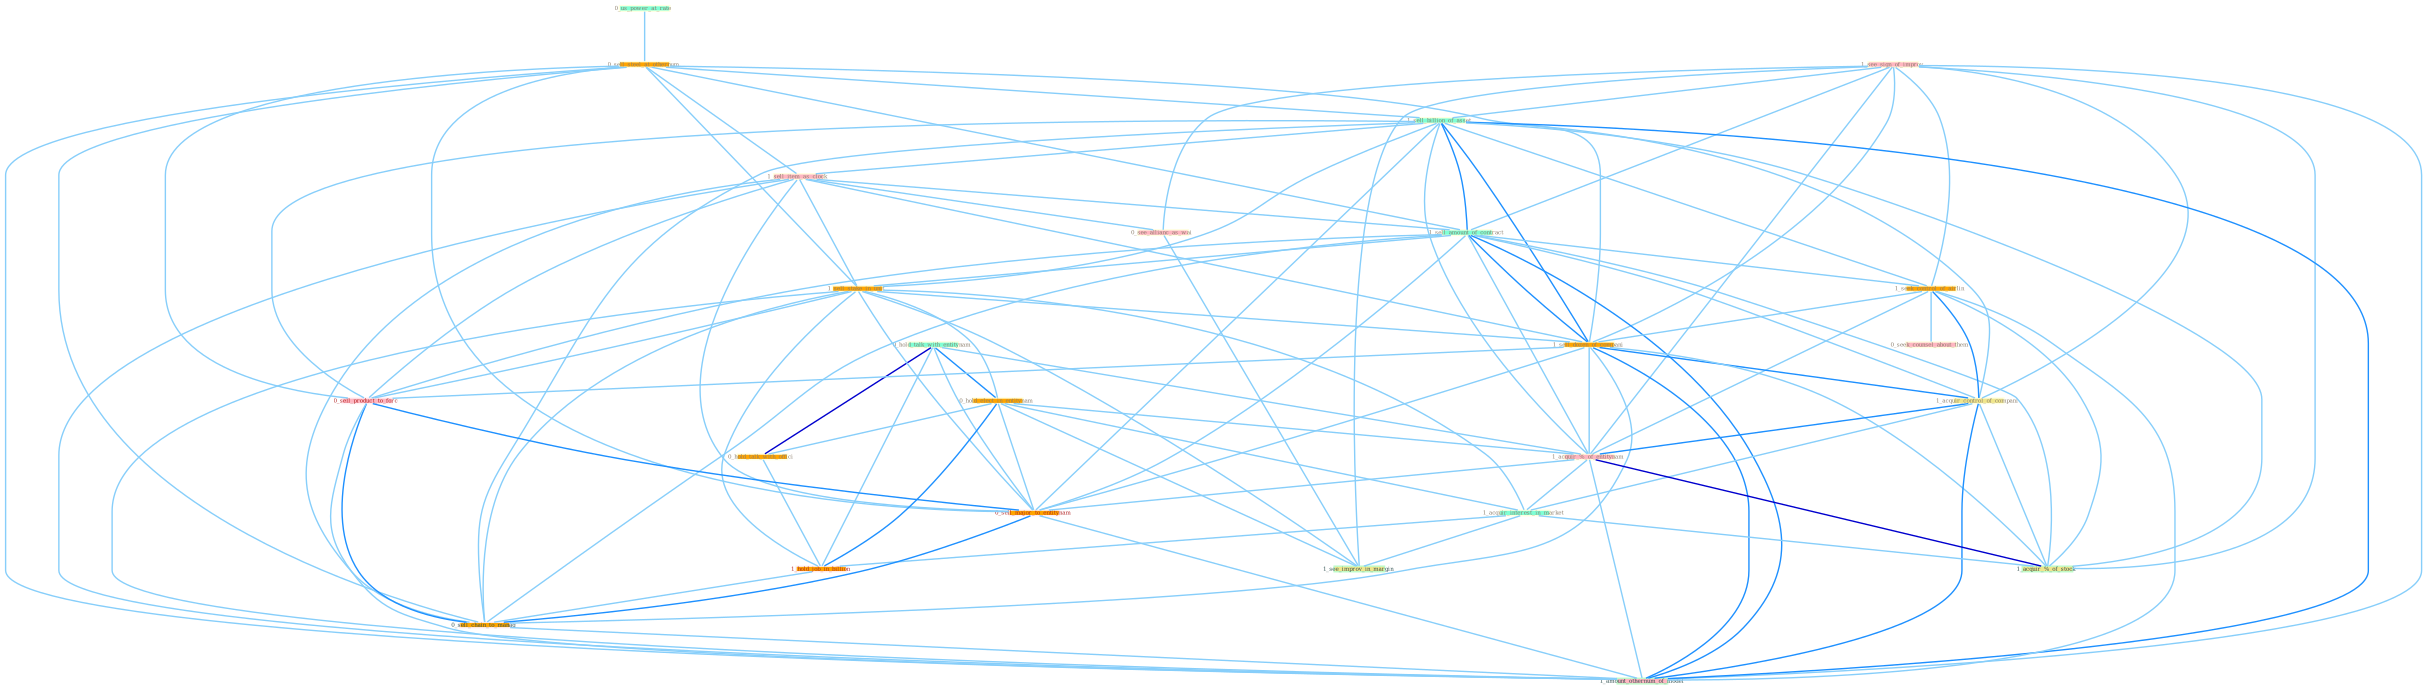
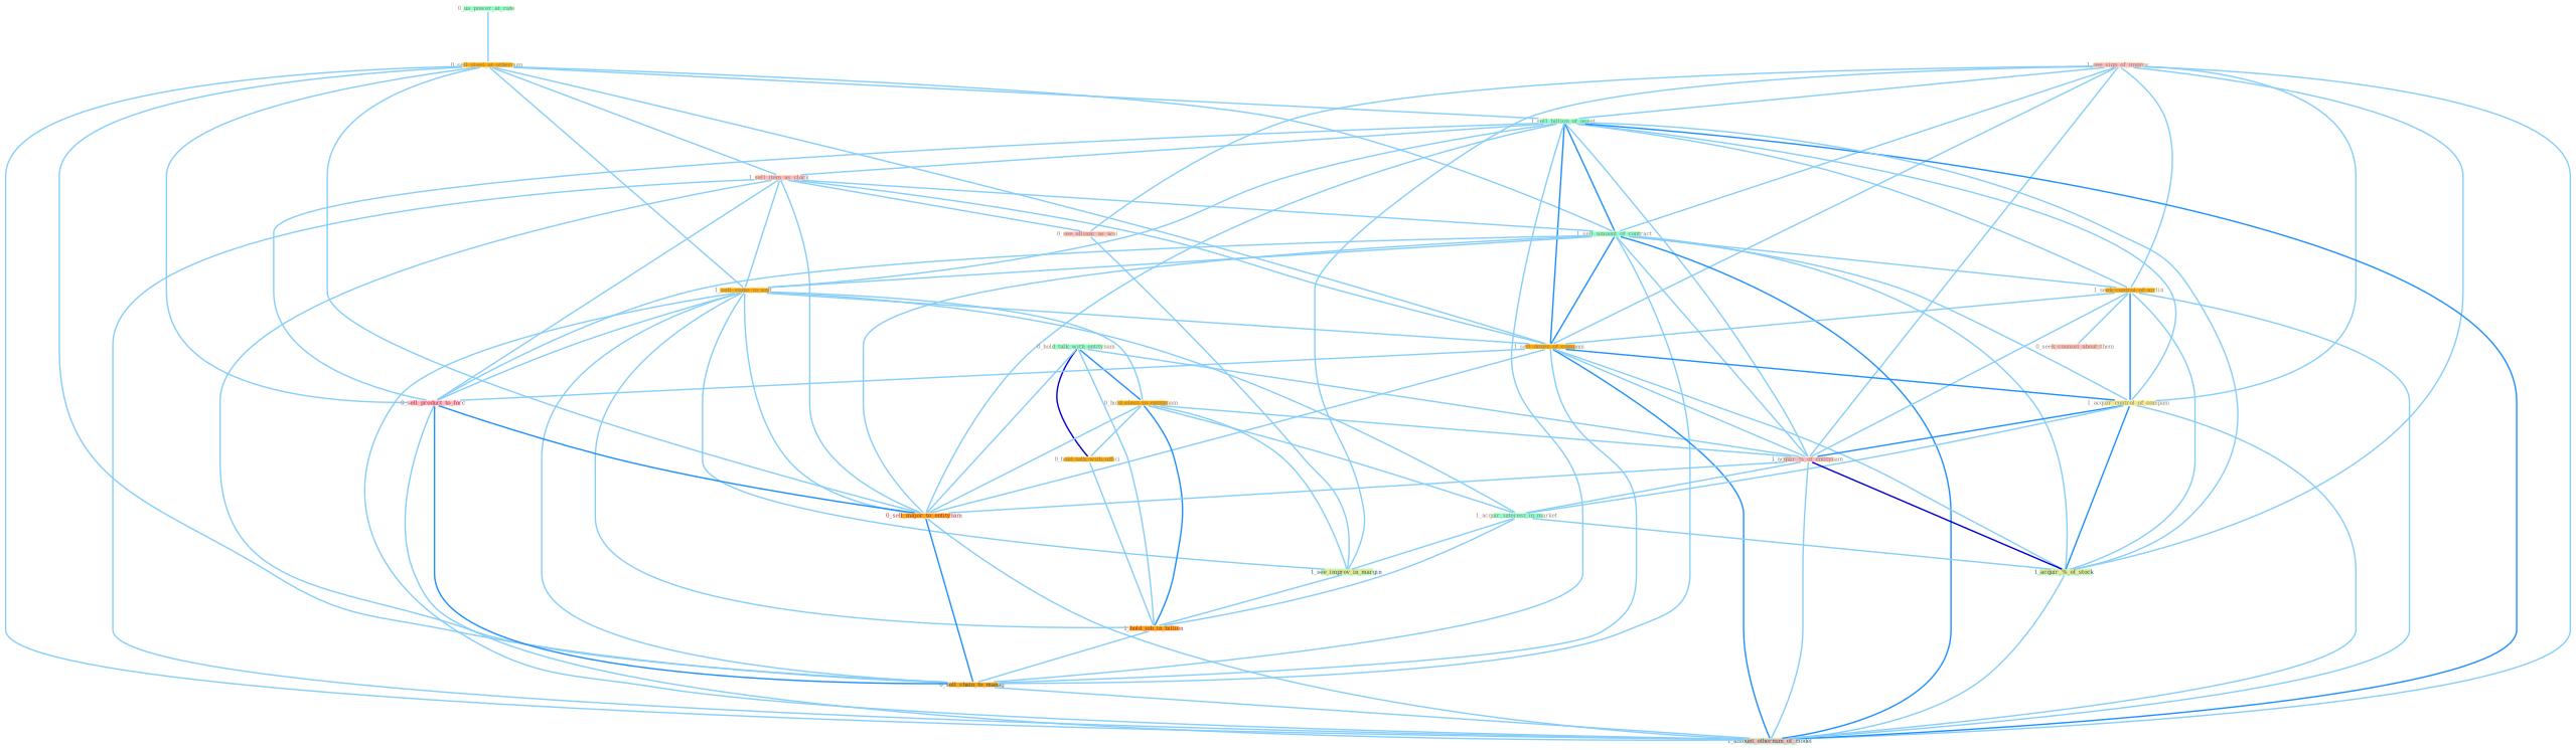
  graph {
    node [color="#ffffe0" fillcolor=orange fixedsize=true fontcolor="#8b7d6b" fontsize=4 shape=polygon style=filled]
    edge [color="#87cefa" w=1]
    "0_us_power_at_rate " [fillcolor=aquamarine height=.06 width=.5]
    "0_sell_steel_at_othernum " [height=.06 width=.5]
    "1_see_sign_of_improv " [fillcolor=lightpink height=.06 width=.5]
    "1_sell_billion_of_asset " [fillcolor=aquamarine height=.06 width=.5]
    "1_sell_item_as_clock " [fillcolor=lightpink height=.06 width=.5]
    "0_hold_talk_with_entitynam " [fillcolor=aquamarine height=.06 width=.5]
    "1_sell_amount_of_contract " [fillcolor=aquamarine height=.06 width=.5]
    "1_sell_stake_in_unit " [height=.06 width=.5]
    "1_seek_control_of_airlin " [height=.06 width=.5]
    "1_sell_dozen_of_compani " [height=.06 width=.5]
    "0_hold_elect_in_entitynam " [height=.06 width=.5]
    "1_acquir_control_of_compani " [fillcolor=khaki height=.06 width=.5]
    "1_acquir_%_of_entitynam " [fillcolor=lightpink height=.06 width=.5]
    "0_see_allianc_as_wai " [fillcolor=lightpink height=.06 width=.5]
    "0_hold_talk_with_offici " [height=.06 width=.5]
    "0_seek_counsel_about_them " [fillcolor=lightpink height=.06 width=.5]
    "1_acquir_interest_in_market " [fillcolor=aquamarine height=.06 width=.5]
    n18 [color="#fff0f5" fontcolor="#b22222" height=.06 label="1_hold_job_in_billion" width=.5]
    "0_sell_product_to_forc " [color="#fff0f5" fillcolor=lightpink fontcolor="#b22222" height=.06 width=.5]
    "0_sell_major_to_entitynam " [color="#fff0f5" fontcolor="#b22222" height=.06 width=.5]
    "0_sell_chain_to_manag " [color="#fff0f5" fontcolor="#2f4f4f" height=.06 width=.5]
    n22 [color="#BDFCC9" fillcolor=lightpink fontcolor="#2f4f4f" height=.06 label="1_amount_othernum_of_model" width=.5]
    "1_see_improv_in_margin " [color="#BDFCC9" fillcolor=khaki fontcolor="#2f4f4f" height=.06 width=.5]
    "1_acquir_%_of_stock " [color="#BDFCC9" fillcolor=khaki fontcolor="#2f4f4f" height=.06 width=.5]
    subgraph sub_1 {
      "0_us_power_at_rate "
      "0_sell_steel_at_othernum "
      "1_see_sign_of_improv "
      "1_sell_billion_of_asset "
      "1_sell_item_as_clock "
      "0_hold_talk_with_entitynam "
      "1_sell_amount_of_contract "
      "1_sell_stake_in_unit "
      "1_seek_control_of_airlin "
      "1_sell_dozen_of_compani "
      "0_hold_elect_in_entitynam "
      "1_acquir_control_of_compani "
      "1_acquir_%_of_entitynam "
      "0_see_allianc_as_wai "
      "0_hold_talk_with_offici "
      "0_seek_counsel_about_them "
      "1_acquir_interest_in_market "
    }
    subgraph sub_2 {
      n18
      "0_sell_product_to_forc "
      "0_sell_major_to_entitynam "
      "0_sell_chain_to_manag "
    }
    "0_us_power_at_rate " -- "0_sell_steel_at_othernum "
    "0_sell_steel_at_othernum " -- "1_sell_billion_of_asset "
    "0_sell_steel_at_othernum " -- "1_sell_item_as_clock "
    "0_sell_steel_at_othernum " -- "1_sell_amount_of_contract "
    "0_sell_steel_at_othernum " -- "1_sell_stake_in_unit "
    "0_sell_steel_at_othernum " -- "1_sell_dozen_of_compani "
    "0_sell_steel_at_othernum " -- "0_sell_product_to_forc "
    "0_sell_steel_at_othernum " -- "0_sell_major_to_entitynam "
    "0_sell_steel_at_othernum " -- "0_sell_chain_to_manag "
    "0_sell_steel_at_othernum " -- n22
    "1_see_sign_of_improv " -- "1_sell_billion_of_asset "
    "1_see_sign_of_improv " -- "1_sell_amount_of_contract "
    "1_see_sign_of_improv " -- "1_seek_control_of_airlin "
    "1_see_sign_of_improv " -- "1_sell_dozen_of_compani "
    "1_see_sign_of_improv " -- "1_acquir_control_of_compani "
    "1_see_sign_of_improv " -- "1_acquir_%_of_entitynam "
    "1_see_sign_of_improv " -- "0_see_allianc_as_wai "
    "1_see_sign_of_improv " -- n22
    "1_see_sign_of_improv " -- "1_see_improv_in_margin "
    "1_see_sign_of_improv " -- "1_acquir_%_of_stock "
    "1_sell_billion_of_asset " -- "1_sell_item_as_clock "
    "1_sell_billion_of_asset " -- "1_sell_amount_of_contract " [color="#1e90ff" w=2]
    "1_sell_billion_of_asset " -- "1_sell_stake_in_unit "
    "1_sell_billion_of_asset " -- "1_seek_control_of_airlin "
    "1_sell_billion_of_asset " -- "1_sell_dozen_of_compani " [color="#1e90ff" w=2]
    "1_sell_billion_of_asset " -- "1_acquir_control_of_compani "
    "1_sell_billion_of_asset " -- "1_acquir_%_of_entitynam "
    "1_sell_billion_of_asset " -- "0_sell_product_to_forc "
    "1_sell_billion_of_asset " -- "0_sell_major_to_entitynam "
    "1_sell_billion_of_asset " -- "0_sell_chain_to_manag "
    "1_sell_billion_of_asset " -- n22 [color="#1e90ff" w=2]
    "1_sell_billion_of_asset " -- "1_acquir_%_of_stock "
    "1_sell_item_as_clock " -- "1_sell_amount_of_contract "
    "1_sell_item_as_clock " -- "1_sell_stake_in_unit "
    "1_sell_item_as_clock " -- "1_sell_dozen_of_compani "
    "1_sell_item_as_clock " -- "0_see_allianc_as_wai "
    "1_sell_item_as_clock " -- "0_sell_product_to_forc "
    "1_sell_item_as_clock " -- "0_sell_major_to_entitynam "
    "1_sell_item_as_clock " -- "0_sell_chain_to_manag "
    "1_sell_item_as_clock " -- n22
    "0_hold_talk_with_entitynam " -- "0_hold_elect_in_entitynam " [color="#1e90ff" w=2]
    "0_hold_talk_with_entitynam " -- "1_acquir_%_of_entitynam "
    "0_hold_talk_with_entitynam " -- "0_hold_talk_with_offici " [color="#0000cd" w=3]
    "0_hold_talk_with_entitynam " -- n18
    "0_hold_talk_with_entitynam " -- "0_sell_major_to_entitynam "
    "1_sell_amount_of_contract " -- "1_sell_stake_in_unit "
    "1_sell_amount_of_contract " -- "1_seek_control_of_airlin "
    "1_sell_amount_of_contract " -- "1_sell_dozen_of_compani " [color="#1e90ff" w=2]
    "1_sell_amount_of_contract " -- "1_acquir_control_of_compani "
    "1_sell_amount_of_contract " -- "1_acquir_%_of_entitynam "
    "1_sell_amount_of_contract " -- "0_sell_product_to_forc "
    "1_sell_amount_of_contract " -- "0_sell_major_to_entitynam "
    "1_sell_amount_of_contract " -- "0_sell_chain_to_manag "
    "1_sell_amount_of_contract " -- n22 [color="#1e90ff" w=2]
    "1_sell_amount_of_contract " -- "1_acquir_%_of_stock "
    "1_sell_stake_in_unit " -- "1_sell_dozen_of_compani "
    "1_sell_stake_in_unit " -- "0_hold_elect_in_entitynam "
    "1_sell_stake_in_unit " -- "1_acquir_interest_in_market "
    "1_sell_stake_in_unit " -- n18
    "1_sell_stake_in_unit " -- "0_sell_product_to_forc "
    "1_sell_stake_in_unit " -- "0_sell_major_to_entitynam "
    "1_sell_stake_in_unit " -- "0_sell_chain_to_manag "
    "1_sell_stake_in_unit " -- n22
    "1_sell_stake_in_unit " -- "1_see_improv_in_margin "
    "1_seek_control_of_airlin " -- "1_sell_dozen_of_compani "
    "1_seek_control_of_airlin " -- "1_acquir_control_of_compani " [color="#1e90ff" w=2]
    "1_seek_control_of_airlin " -- "1_acquir_%_of_entitynam "
    "1_seek_control_of_airlin " -- "0_seek_counsel_about_them "
    "1_seek_control_of_airlin " -- n22
    "1_seek_control_of_airlin " -- "1_acquir_%_of_stock "
    "1_sell_dozen_of_compani " -- "1_acquir_control_of_compani " [color="#1e90ff" w=2]
    "1_sell_dozen_of_compani " -- "1_acquir_%_of_entitynam "
    "1_sell_dozen_of_compani " -- "0_sell_product_to_forc "
    "1_sell_dozen_of_compani " -- "0_sell_major_to_entitynam "
    "1_sell_dozen_of_compani " -- "0_sell_chain_to_manag "
    "1_sell_dozen_of_compani " -- n22 [color="#1e90ff" w=2]
    "1_sell_dozen_of_compani " -- "1_acquir_%_of_stock "
    "0_hold_elect_in_entitynam " -- "1_acquir_%_of_entitynam "
    "0_hold_elect_in_entitynam " -- "0_hold_talk_with_offici "
    "0_hold_elect_in_entitynam " -- "1_acquir_interest_in_market "
    "0_hold_elect_in_entitynam " -- n18 [color="#1e90ff" w=2]
    "0_hold_elect_in_entitynam " -- "0_sell_major_to_entitynam "
    "0_hold_elect_in_entitynam " -- "1_see_improv_in_margin "
    "1_acquir_control_of_compani " -- "1_acquir_%_of_entitynam " [color="#1e90ff" w=2]
    "1_acquir_control_of_compani " -- "1_acquir_interest_in_market "
-   "1_acquir_control_of_compani " -- n22 [color="#1e90ff"]
-   "1_acquir_control_of_compani " -- "1_acquir_%_of_stock " [w=2]
+   "1_acquir_control_of_compani " -- n22
+   "1_acquir_control_of_compani " -- "1_acquir_%_of_stock " [color="#1e90ff" w=2]
    "1_acquir_%_of_entitynam " -- "1_acquir_interest_in_market "
    "1_acquir_%_of_entitynam " -- "0_sell_major_to_entitynam "
    "1_acquir_%_of_entitynam " -- n22
    "1_acquir_%_of_entitynam " -- "1_acquir_%_of_stock " [color="#0000cd" w=3]
    "0_see_allianc_as_wai " -- "1_see_improv_in_margin "
    "0_hold_talk_with_offici " -- n18
    "1_acquir_interest_in_market " -- n18
    "1_acquir_interest_in_market " -- "1_see_improv_in_margin "
    "1_acquir_interest_in_market " -- "1_acquir_%_of_stock "
    n18 -- "0_sell_chain_to_manag "
    "0_sell_product_to_forc " -- "0_sell_major_to_entitynam " [color="#1e90ff" w=2]
    "0_sell_product_to_forc " -- "0_sell_chain_to_manag " [color="#1e90ff" w=2]
    "0_sell_product_to_forc " -- n22
    "0_sell_major_to_entitynam " -- "0_sell_chain_to_manag " [color="#1e90ff" w=2]
    "0_sell_major_to_entitynam " -- n22
    "0_sell_chain_to_manag " -- n22
+   "1_see_improv_in_margin " -- n18
+   "1_acquir_%_of_stock " -- n22
  }
